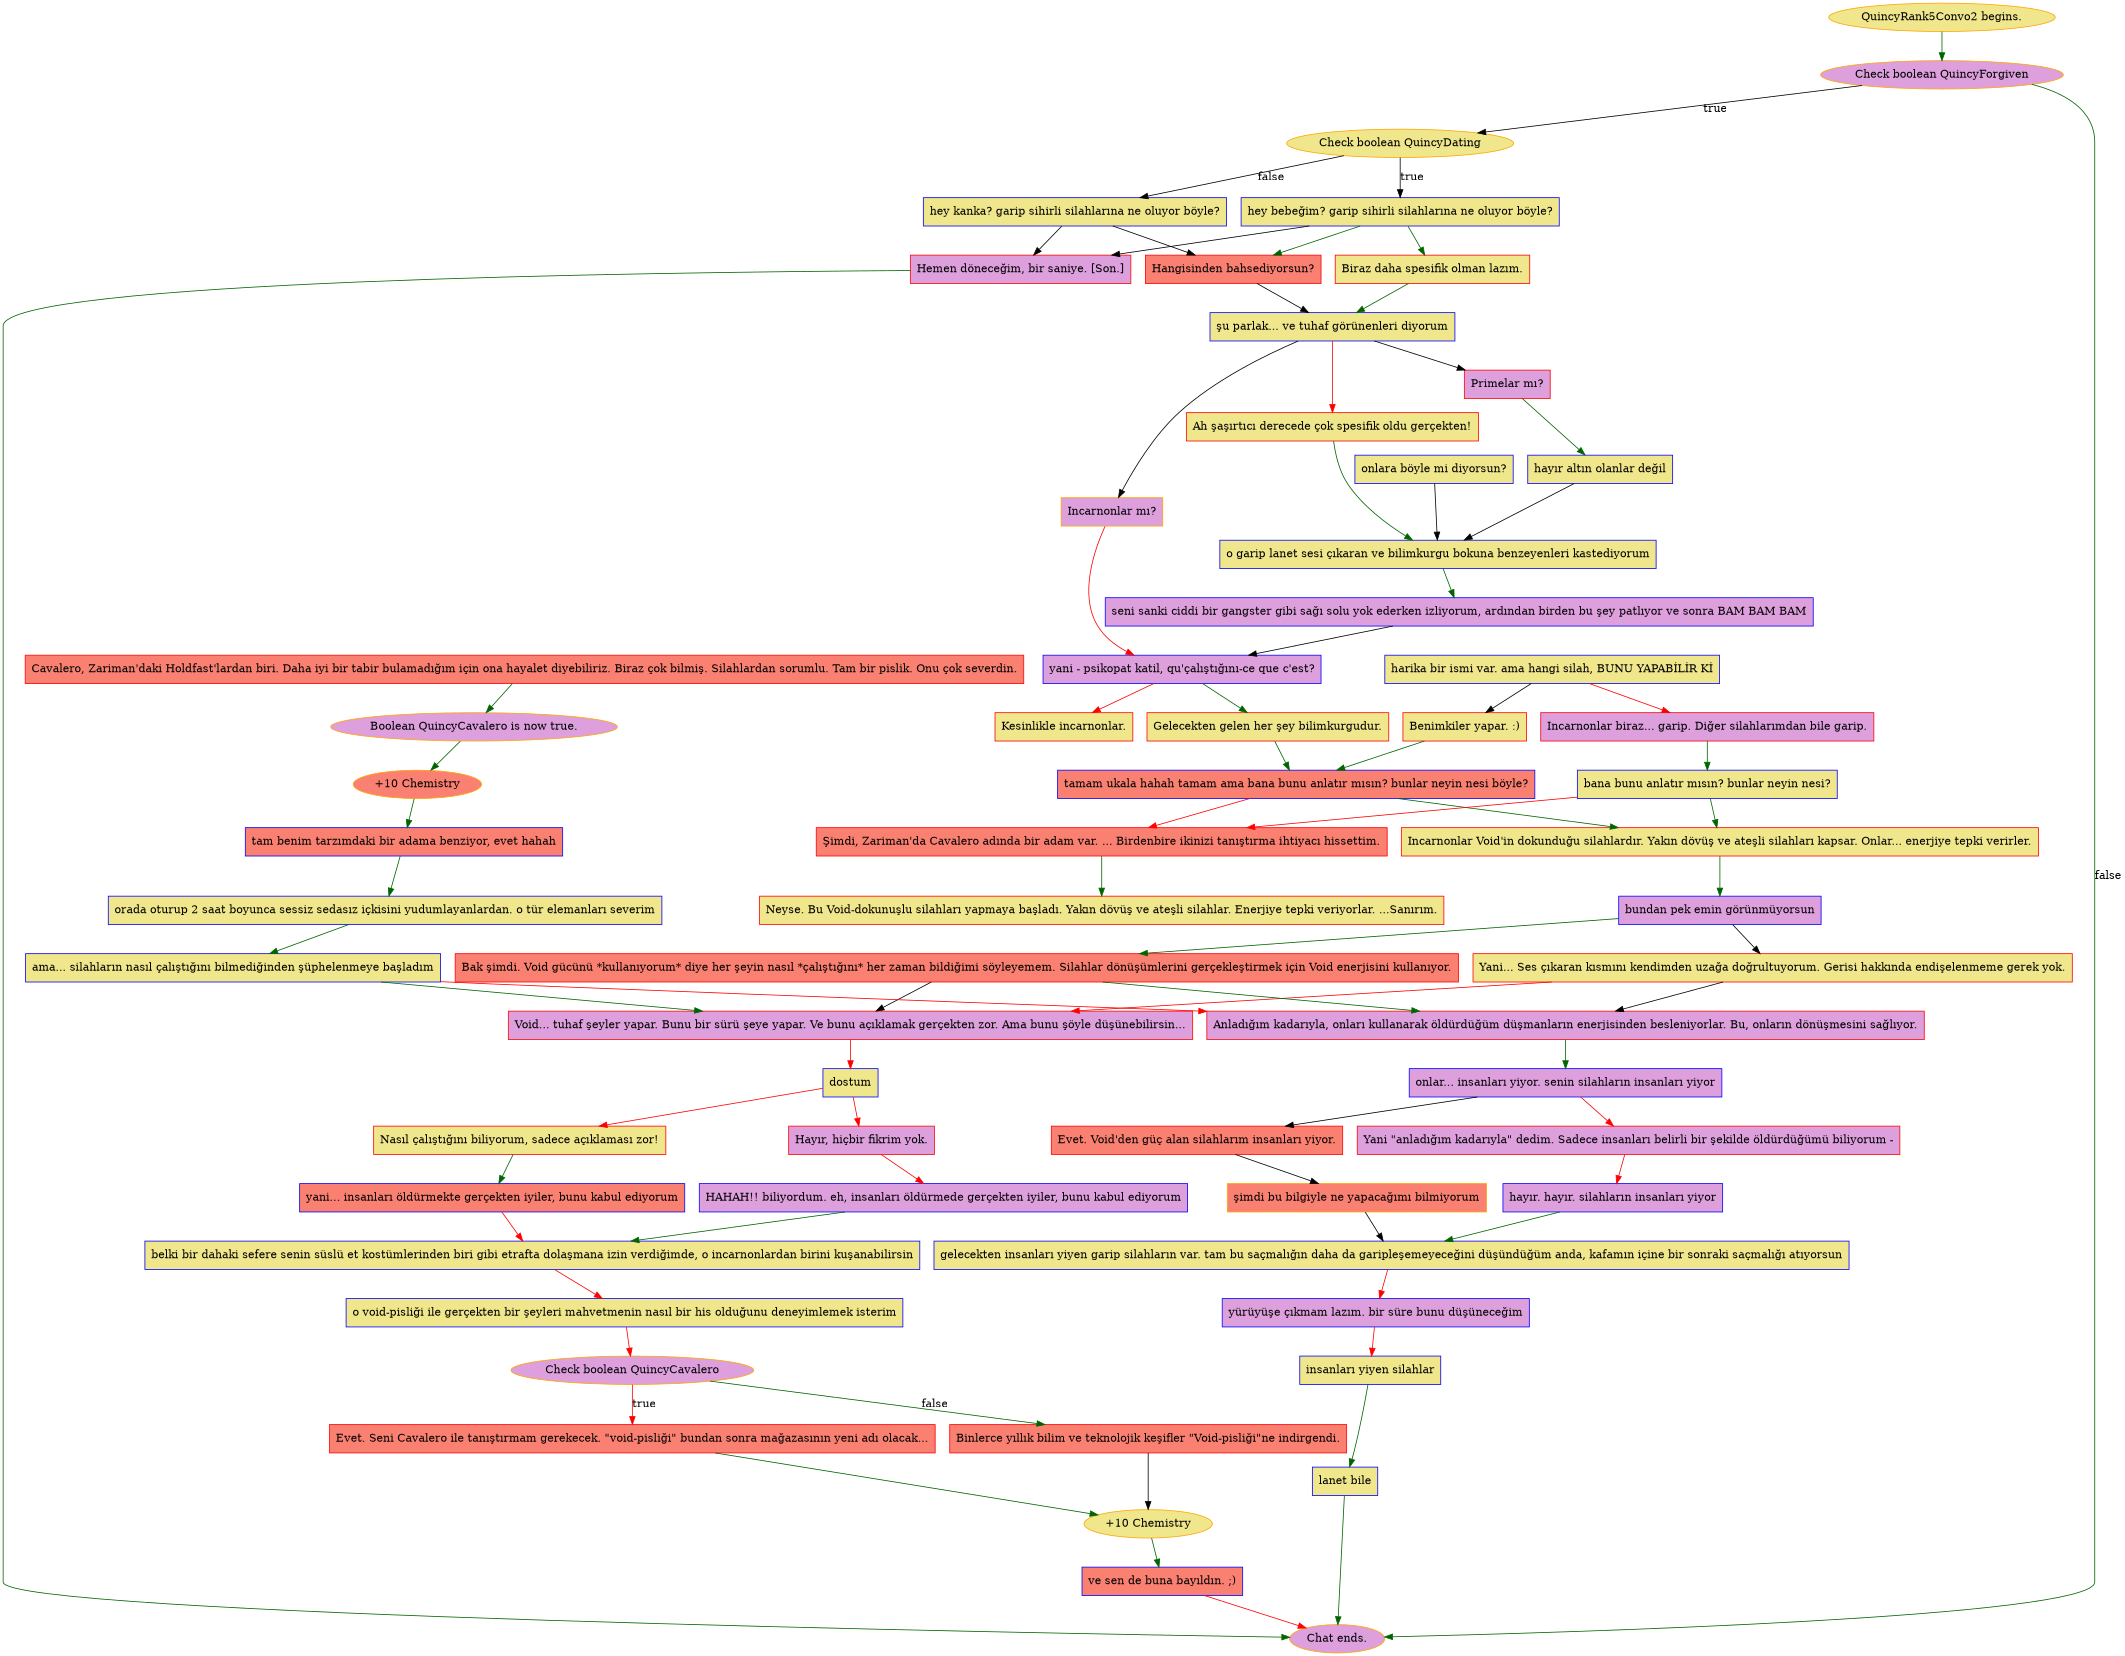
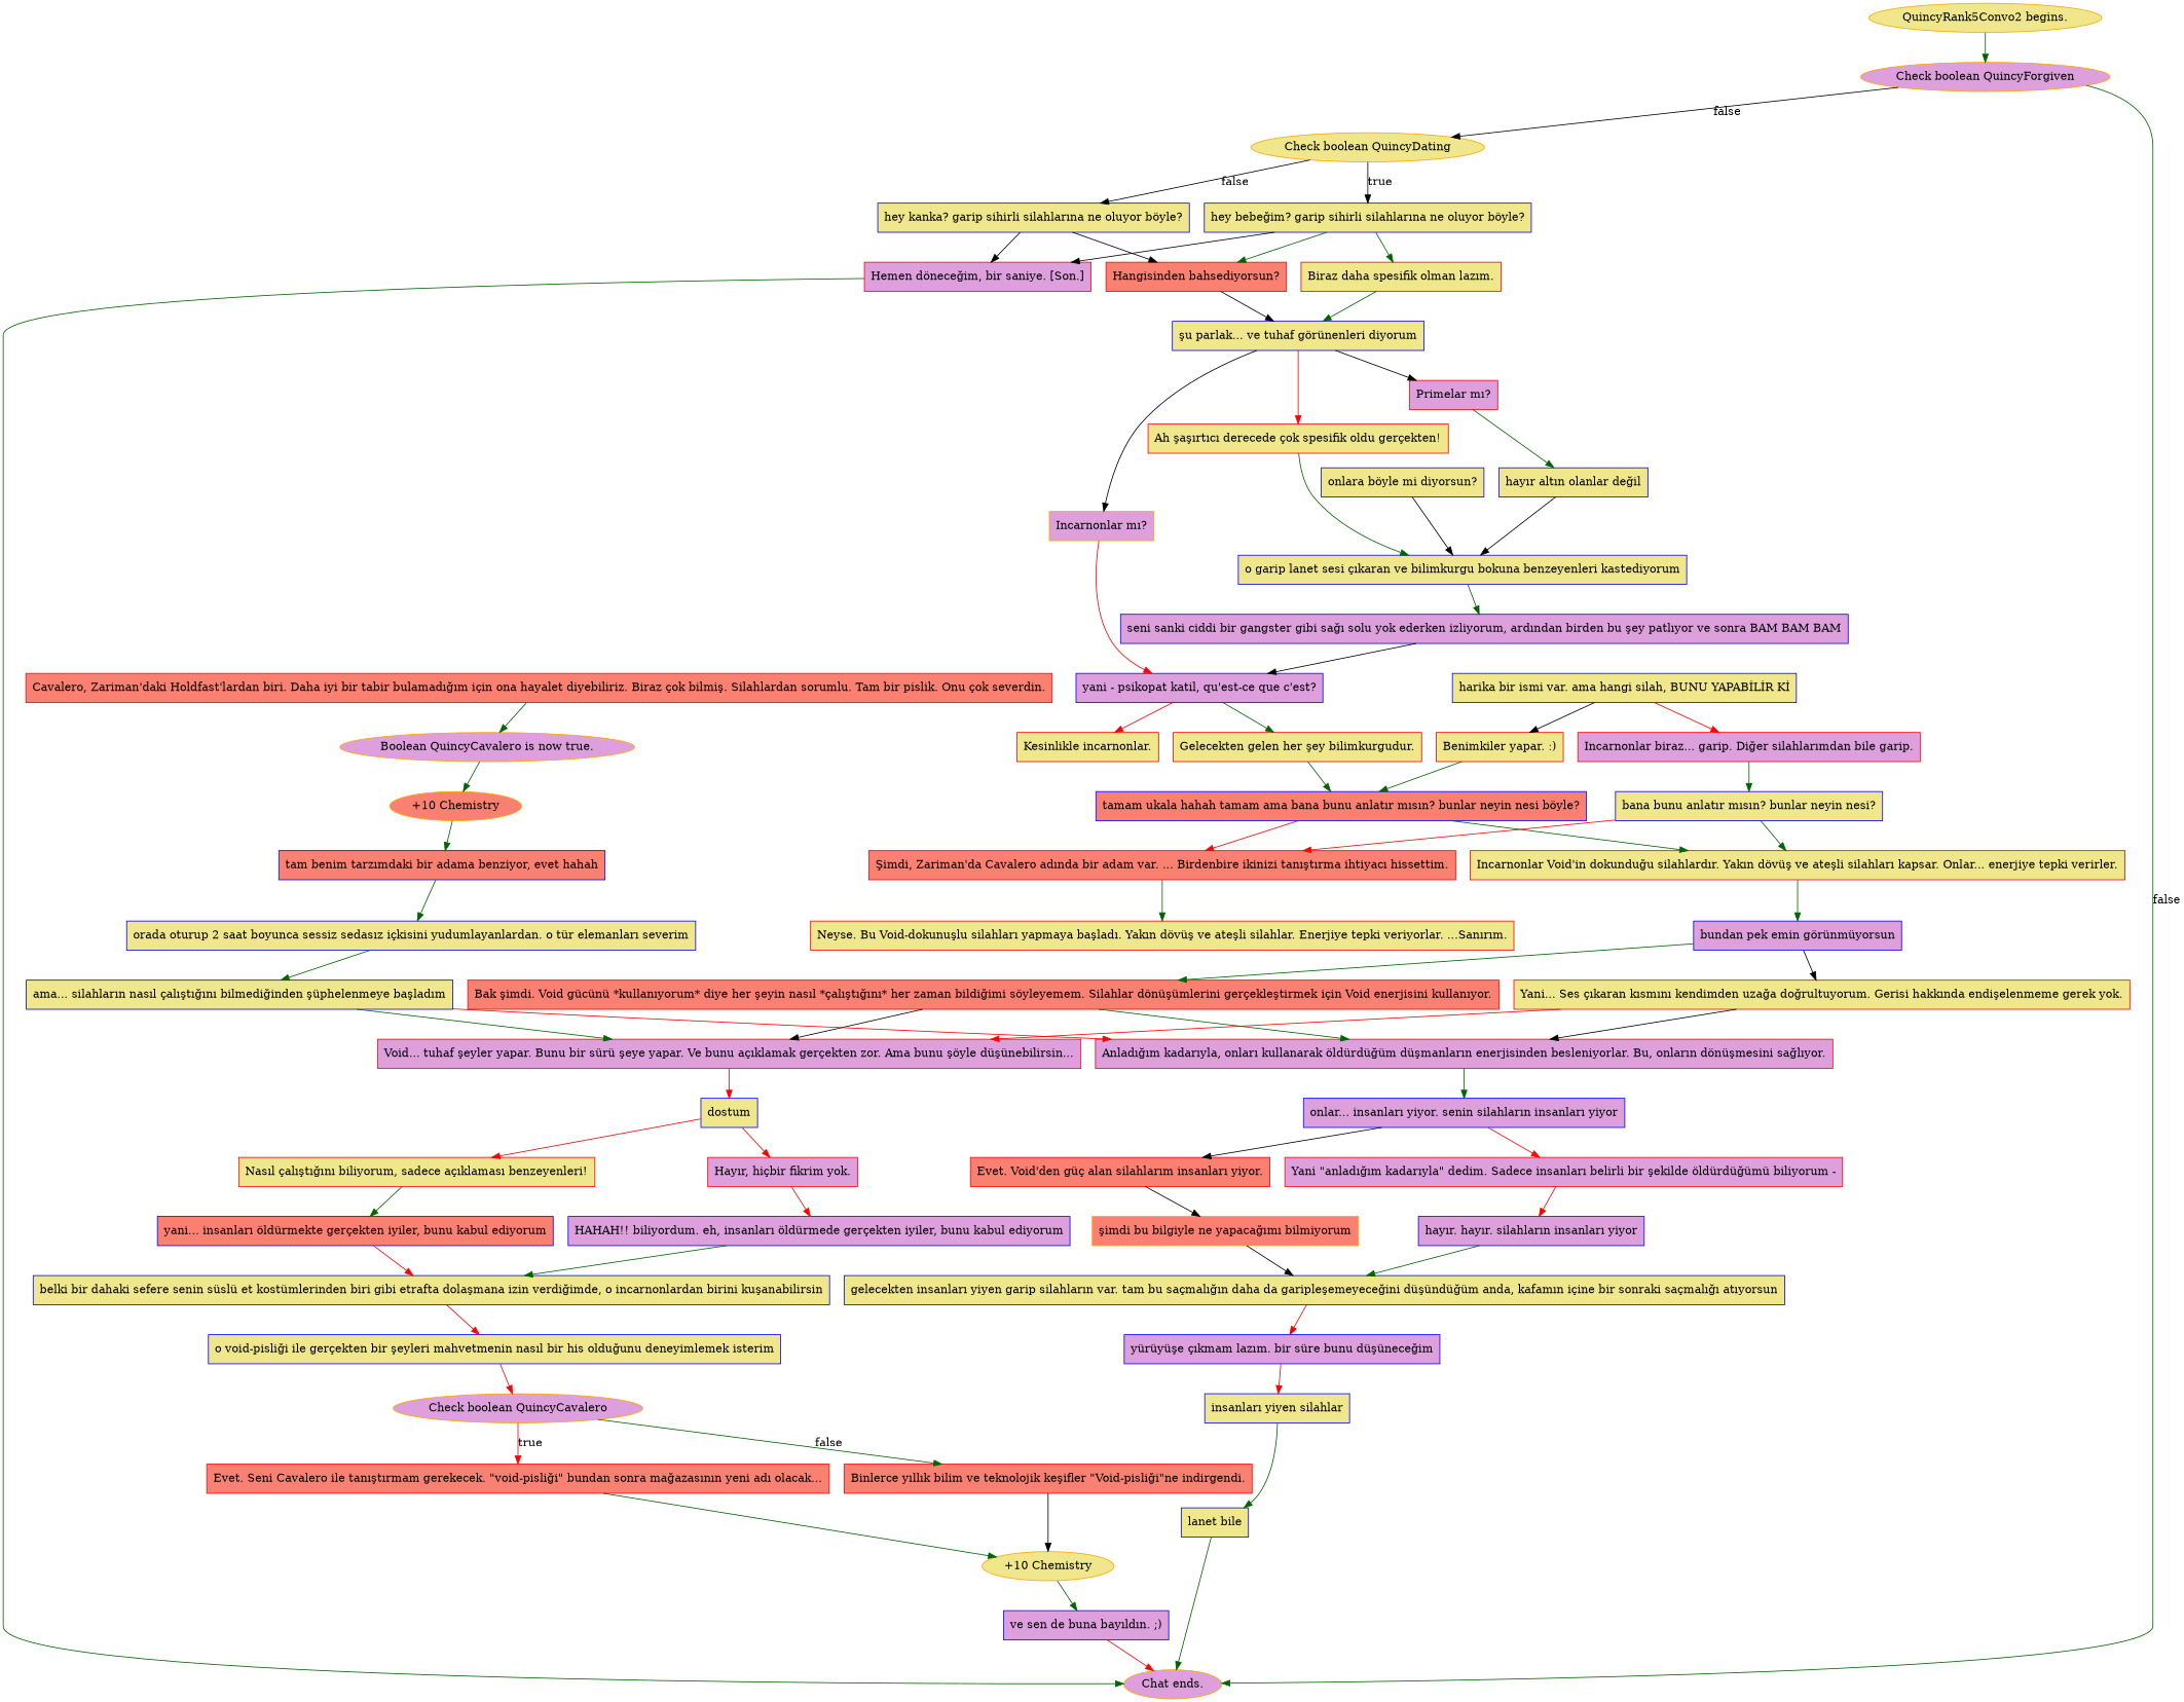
  digraph {
    node [color=blue fillcolor=khaki style=filled shape=box]
    edge [color=darkgreen]
    "QuincyRank5Convo2 begins." [color=orange shape=""]
    n2 [color=orange fillcolor=plum label="Check boolean QuincyForgiven" shape=""]
    n3 [color=orange label="Check boolean QuincyDating" shape=""]
    "Chat ends." [color=orange fillcolor=plum shape=""]
    n5 [label="hey bebeğim? garip sihirli silahlarına ne oluyor böyle?"]
    n6 [label="hey kanka? garip sihirli silahlarına ne oluyor böyle?"]
    n7 [color=red fillcolor=salmon label="Hangisinden bahsediyorsun?"]
    n8 [color=red label="Biraz daha spesifik olman lazım."]
    n9 [color=red fillcolor=plum label="Hemen döneceğim, bir saniye. [Son.]"]
    n10 [label="şu parlak... ve tuhaf görünenleri diyorum"]
    n11 [color=red label="Ah şaşırtıcı derecede çok spesifik oldu gerçekten!"]
    n12 [color=red fillcolor=plum label="Primelar mı?"]
    n13 [color=orange fillcolor=plum label="Incarnonlar mı?"]
    n14 [label="o garip lanet sesi çıkaran ve bilimkurgu bokuna benzeyenleri kastediyorum"]
    n15 [label="hayır altın olanlar değil"]
-   n16 [fillcolor=plum label="yani - psikopat katil, qu'çalıştığını-ce que c'est?"]
+   n16 [fillcolor=plum label="yani - psikopat katil, qu'est-ce que c'est?"]
    n17 [fillcolor=plum label="seni sanki ciddi bir gangster gibi sağı solu yok ederken izliyorum, ardından birden bu şey patlıyor ve sonra BAM BAM BAM"]
    n18 [label="onlara böyle mi diyorsun?"]
    n19 [color=red label="Kesinlikle incarnonlar."]
    n20 [color=red label="Gelecekten gelen her şey bilimkurgudur."]
    n21 [fillcolor=salmon label="tamam ukala hahah tamam ama bana bunu anlatır mısın? bunlar neyin nesi böyle?"]
    n22 [label="harika bir ismi var. ama hangi silah, BUNU YAPABİLİR Kİ"]
    n23 [color=red fillcolor=plum label="Incarnonlar biraz... garip. Diğer silahlarımdan bile garip."]
    n24 [color=red label="Benimkiler yapar. :)"]
    n25 [color=red label="Incarnonlar Void'in dokunduğu silahlardır. Yakın dövüş ve ateşli silahları kapsar. Onlar... enerjiye tepki verirler."]
    n26 [color=red fillcolor=salmon label="Şimdi, Zariman'da Cavalero adında bir adam var. ... Birdenbire ikinizi tanıştırma ihtiyacı hissettim."]
    n27 [label="bana bunu anlatır mısın? bunlar neyin nesi?"]
    n28 [fillcolor=plum label="bundan pek emin görünmüyorsun"]
    n29 [color=red label="Neyse. Bu Void-dokunuşlu silahları yapmaya başladı. Yakın dövüş ve ateşli silahlar. Enerjiye tepki veriyorlar. ...Sanırım."]
    n30 [color=red label="Yani... Ses çıkaran kısmını kendimden uzağa doğrultuyorum. Gerisi hakkında endişelenmeme gerek yok."]
    n31 [color=red fillcolor=salmon label="Bak şimdi. Void gücünü *kullanıyorum* diye her şeyin nasıl *çalıştığını* her zaman bildiğimi söyleyemem. Silahlar dönüşümlerini gerçekleştirmek için Void enerjisini kullanıyor."]
    n32 [color=red fillcolor=plum label="Anladığım kadarıyla, onları kullanarak öldürdüğüm düşmanların enerjisinden besleniyorlar. Bu, onların dönüşmesini sağlıyor."]
    n33 [color=red fillcolor=plum label="Void... tuhaf şeyler yapar. Bunu bir sürü şeye yapar. Ve bunu açıklamak gerçekten zor. Ama bunu şöyle düşünebilirsin..."]
    n34 [fillcolor=plum label="onlar... insanları yiyor. senin silahların insanları yiyor"]
    n35 [label=dostum]
    n36 [color=red fillcolor=salmon label="Cavalero, Zariman'daki Holdfast'lardan biri. Daha iyi bir tabir bulamadığım için ona hayalet diyebiliriz. Biraz çok bilmiş. Silahlardan sorumlu. Tam bir pislik. Onu çok severdin."]
    n37 [color=orange fillcolor=plum label="Boolean QuincyCavalero is now true." shape=""]
    n38 [color=red fillcolor=plum label="Yani \"anladığım kadarıyla\" dedim. Sadece insanları belirli bir şekilde öldürdüğümü biliyorum -"]
    n39 [color=red fillcolor=salmon label="Evet. Void'den güç alan silahlarım insanları yiyor."]
    n40 [color=red fillcolor=plum label="Hayır, hiçbir fikrim yok."]
-   n41 [color=red label="Nasıl çalıştığını biliyorum, sadece açıklaması zor!"]
+   n41 [color=red label="Nasıl çalıştığını biliyorum, sadece açıklaması benzeyenleri!"]
    n42 [color=orange fillcolor=salmon label="+10 Chemistry" shape=""]
    n43 [fillcolor=plum label="hayır. hayır. silahların insanları yiyor"]
    n44 [color=orange fillcolor=salmon label="şimdi bu bilgiyle ne yapacağımı bilmiyorum"]
    n45 [fillcolor=plum label="HAHAH!! biliyordum. eh, insanları öldürmede gerçekten iyiler, bunu kabul ediyorum"]
    n46 [fillcolor=salmon label="yani... insanları öldürmekte gerçekten iyiler, bunu kabul ediyorum"]
    n47 [fillcolor=salmon label="tam benim tarzımdaki bir adama benziyor, evet hahah"]
    n48 [label="gelecekten insanları yiyen garip silahların var. tam bu saçmalığın daha da garipleşemeyeceğini düşündüğüm anda, kafamın içine bir sonraki saçmalığı atıyorsun"]
    n49 [label="belki bir dahaki sefere senin süslü et kostümlerinden biri gibi etrafta dolaşmana izin verdiğimde, o incarnonlardan birini kuşanabilirsin"]
    n50 [label="orada oturup 2 saat boyunca sessiz sedasız içkisini yudumlayanlardan. o tür elemanları severim"]
    n51 [fillcolor=plum label="yürüyüşe çıkmam lazım. bir süre bunu düşüneceğim"]
    n52 [label="o void-pisliği ile gerçekten bir şeyleri mahvetmenin nasıl bir his olduğunu deneyimlemek isterim"]
    n53 [label="ama... silahların nasıl çalıştığını bilmediğinden şüphelenmeye başladım"]
    n54 [label="insanları yiyen silahlar"]
    n55 [color=orange fillcolor=plum label="Check boolean QuincyCavalero" shape=""]
    n56 [label="lanet bile"]
    n57 [color=red fillcolor=salmon label="Evet. Seni Cavalero ile tanıştırmam gerekecek. \"void-pisliği\" bundan sonra mağazasının yeni adı olacak..."]
    n58 [color=red fillcolor=salmon label="Binlerce yıllık bilim ve teknolojik keşifler \"Void-pisliği\"ne indirgendi."]
    n59 [color=orange label="+10 Chemistry" shape=""]
-   n60 [fillcolor=salmon label="ve sen de buna bayıldın. ;)"]
+   n60 [fillcolor=plum label="ve sen de buna bayıldın. ;)"]
    "QuincyRank5Convo2 begins." -> n2
-   n2 -> n3 [color=black label=true]
+   n2 -> n3 [color=black label=false]
    n2 -> "Chat ends." [label=false]
    n3 -> n5 [color=black label=true]
    n3 -> n6 [color=black label=false]
    n5 -> n7
    n5 -> n8
    n5 -> n9 [color=black]
    n6 -> n7 [color=black]
    n6 -> n9 [color=black]
    n7 -> n10 [color=black]
    n8 -> n10
    n9 -> "Chat ends."
    n10 -> n11 [color=red]
    n10 -> n12 [color=black]
    n10 -> n13 [color=black]
    n11 -> n14
    n12 -> n15
    n13 -> n16 [color=red]
    n14 -> n17
    n15 -> n14 [color=black]
    n16 -> n19 [color=red]
    n16 -> n20
    n17 -> n16 [color=black]
    n18 -> n14 [color=black]
    n20 -> n21
    n21 -> n25
    n21 -> n26 [color=red]
    n22 -> n23 [color=red]
    n22 -> n24 [color=black]
    n23 -> n27
    n24 -> n21
    n25 -> n28
    n26 -> n29
    n27 -> n25
    n27 -> n26 [color=red]
    n28 -> n30 [color=black]
    n28 -> n31
    n30 -> n32 [color=black]
    n30 -> n33 [color=red]
    n31 -> n32
    n31 -> n33 [color=black]
    n32 -> n34
    n33 -> n35 [color=red]
    n34 -> n38 [color=red]
    n34 -> n39 [color=black]
    n35 -> n40 [color=red]
    n35 -> n41 [color=red]
    n36 -> n37
    n37 -> n42
    n38 -> n43 [color=red]
    n39 -> n44 [color=black]
    n40 -> n45 [color=red]
    n41 -> n46
    n42 -> n47
    n43 -> n48
    n44 -> n48 [color=black]
    n45 -> n49
    n46 -> n49 [color=red]
    n47 -> n50
    n48 -> n51 [color=red]
    n49 -> n52 [color=red]
    n50 -> n53
    n51 -> n54 [color=red]
    n52 -> n55 [color=red]
    n53 -> n32 [color=red]
    n53 -> n33
    n54 -> n56
    n55 -> n57 [color=red label=true]
    n55 -> n58 [label=false]
    n56 -> "Chat ends."
    n57 -> n59
    n58 -> n59 [color=black]
    n59 -> n60
    n60 -> "Chat ends." [color=red]
  }
